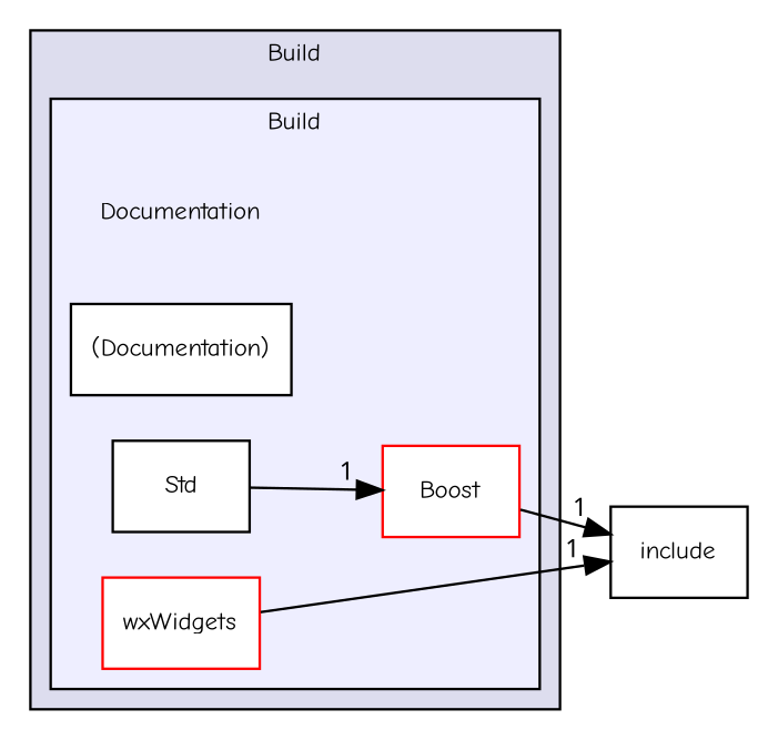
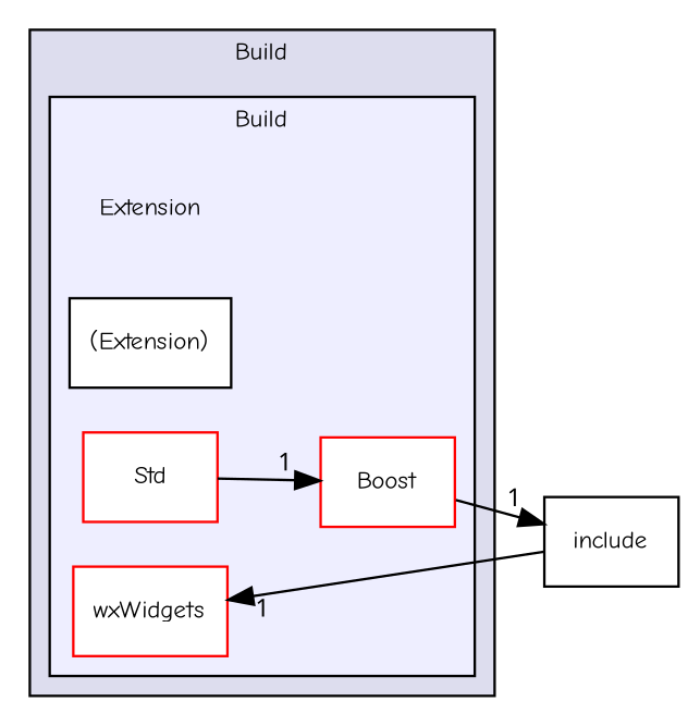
  digraph {
    compound=true
    fontname="Comic Neue"
    rankdir=LR
    node [fontname="Comic Neue" fontsize=10 shape=box color=red fillcolor=white style=filled]
    edge [fontname="Comic Neue" headlabel=1 labeldistance=1.5 labelfontname=Verdana labelfontsize=10]
-   n1 [label=Documentation shape=plaintext color="" fillcolor="" style=""]
-   n2 [color=black label="(Documentation)"]
+   n1 [label=Extension shape=plaintext color="" fillcolor="" style=""]
+   n2 [color=black label="(Extension)"]
    n3 [label=Boost]
-   n4 [color=black label=Std]
+   n4 [label=Std]
    n5 [label=wxWidgets]
    n6 [color=black label=include]
    subgraph cluster_1 {
      bgcolor="#ddddee"
      fontsize=10
      label=Build
      pencolor=black
      subgraph cluster_2 {
        bgcolor="#eeeeff"
        fontsize=10
        label=Build
        pencolor=black
        n1
        n2
        n3
        n4
        n5
      }
    }
    n3 -> n6
    n4 -> n3
-   n5 -> n6
+   n6 -> n5
  }
